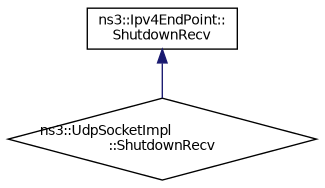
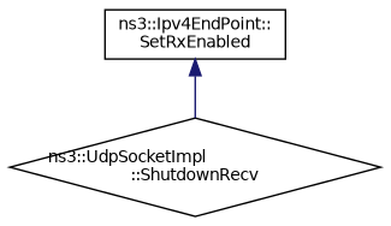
  digraph {
    rankdir=TB
    node [color=black fillcolor=white fontname=Helvetica fontsize=10 style=filled]
-   n1 [fontcolor=black height=0.2 label="ns3::Ipv4EndPoint::\lShutdownRecv" shape=box width=0.4]
+   n1 [fontcolor=black height=0.2 label="ns3::Ipv4EndPoint::\lSetRxEnabled" shape=box width=0.4]
    n2 [height=0.2 label="ns3::UdpSocketImpl\l::ShutdownRecv" shape=diamond width=0.4]
    n1 -> n2 [color=midnightblue dir=back fontname=Helvetica fontsize=10 labelfontname=Helvetica labelfontsize=10 style=solid]
  }
